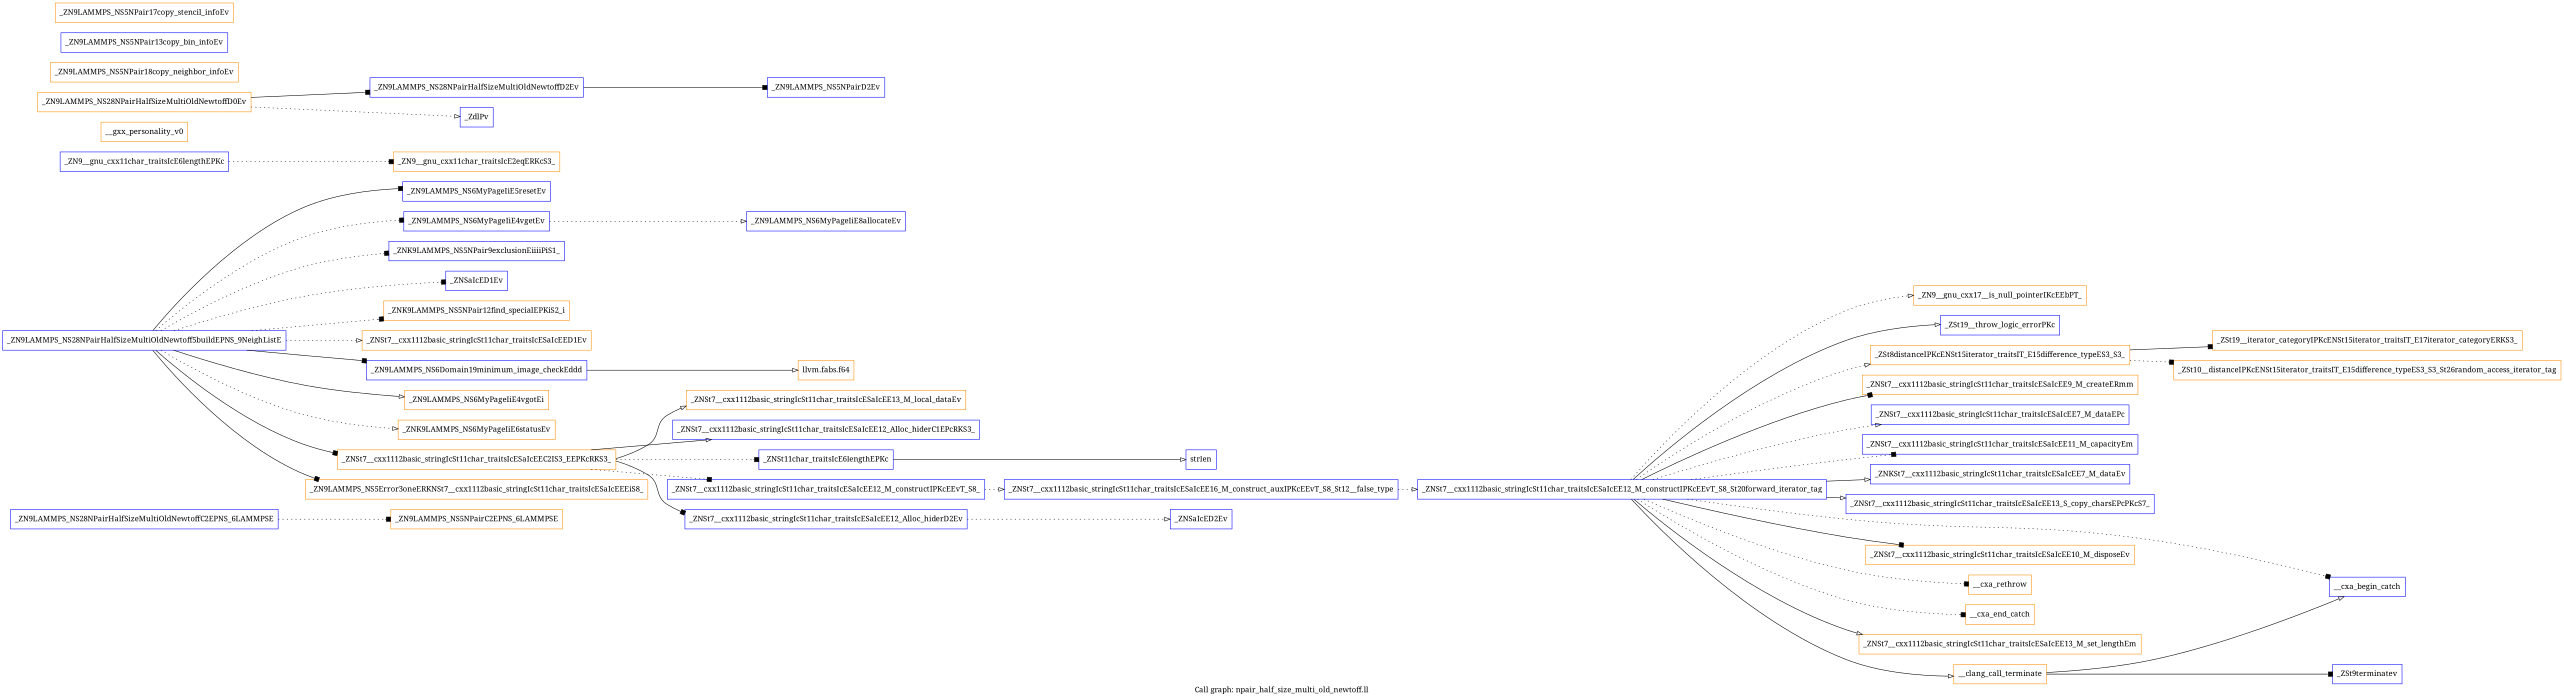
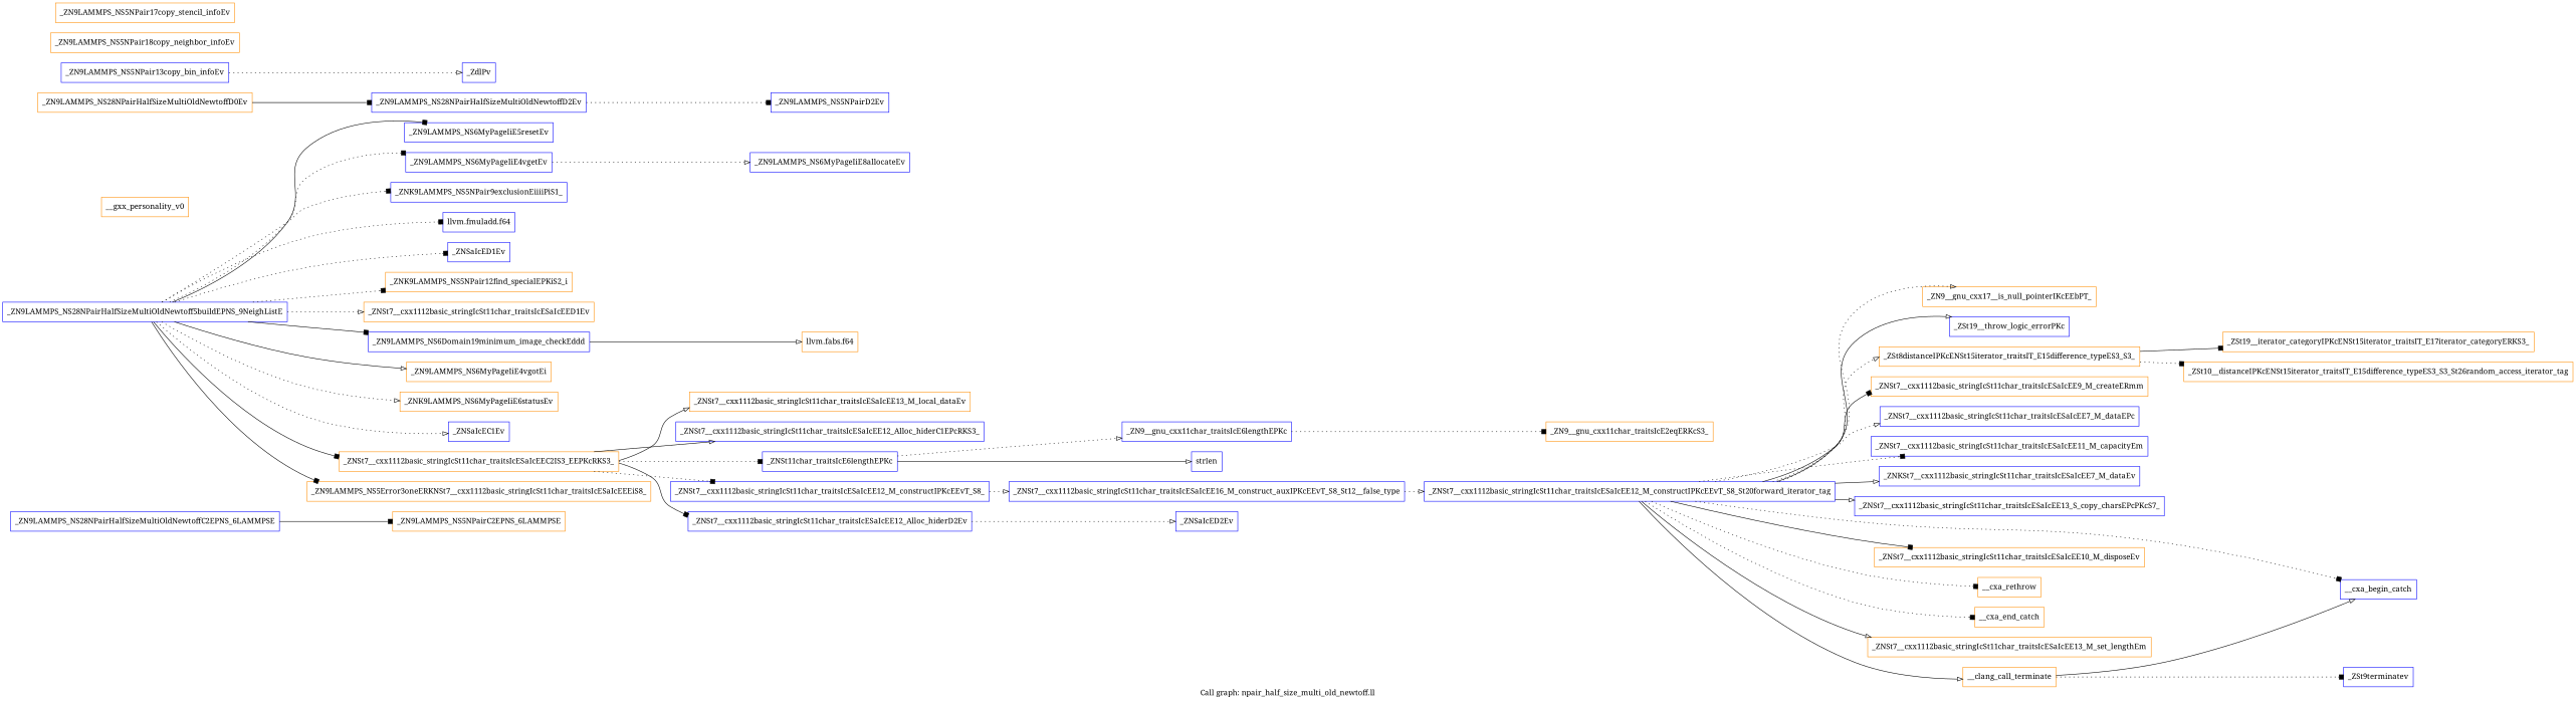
  digraph {
    fontname="Noto Serif"
    label="Call graph: npair_half_size_multi_old_newtoff.ll"
    rankdir=LR
    node [color=blue fontname="Noto Serif" shape=record]
    edge [arrowhead=box fontname="Noto Serif" style=dotted]
    n1 [label="{_ZN9LAMMPS_NS28NPairHalfSizeMultiOldNewtoffC2EPNS_6LAMMPSE}"]
    n2 [color=darkorange label="{_ZN9LAMMPS_NS5NPairC2EPNS_6LAMMPSE}"]
    n3 [label="{_ZN9LAMMPS_NS28NPairHalfSizeMultiOldNewtoff5buildEPNS_9NeighListE}"]
    n4 [label="{_ZN9LAMMPS_NS6MyPageIiE5resetEv}"]
    n5 [label="{_ZN9LAMMPS_NS6MyPageIiE4vgetEv}"]
    n6 [label="{_ZNK9LAMMPS_NS5NPair9exclusionEiiiiPiS1_}"]
+   n7 [label="{llvm.fmuladd.f64}"]
    n8 [label="{_ZNSaIcED1Ev}"]
    n9 [color=darkorange label="{_ZNK9LAMMPS_NS5NPair12find_specialEPKiS2_i}"]
    n10 [color=darkorange label="{_ZNSt7__cxx1112basic_stringIcSt11char_traitsIcESaIcEED1Ev}"]
    n11 [label="{_ZN9LAMMPS_NS6Domain19minimum_image_checkEddd}"]
    n12 [color=darkorange label="{_ZN9LAMMPS_NS6MyPageIiE4vgotEi}"]
    n13 [color=darkorange label="{_ZNK9LAMMPS_NS6MyPageIiE6statusEv}"]
+   n14 [label="{_ZNSaIcEC1Ev}"]
    n15 [color=darkorange label="{_ZNSt7__cxx1112basic_stringIcSt11char_traitsIcESaIcEEC2IS3_EEPKcRKS3_}"]
    n16 [color=darkorange label="{_ZN9LAMMPS_NS5Error3oneERKNSt7__cxx1112basic_stringIcSt11char_traitsIcESaIcEEEiS8_}"]
    n17 [label="{_ZN9LAMMPS_NS6MyPageIiE8allocateEv}"]
    n18 [color=darkorange label="{llvm.fabs.f64}"]
    n19 [color=darkorange label="{_ZNSt7__cxx1112basic_stringIcSt11char_traitsIcESaIcEE13_M_local_dataEv}"]
    n20 [label="{_ZNSt7__cxx1112basic_stringIcSt11char_traitsIcESaIcEE12_Alloc_hiderC1EPcRKS3_}"]
    n21 [label="{_ZNSt11char_traitsIcE6lengthEPKc}"]
    n22 [label="{_ZNSt7__cxx1112basic_stringIcSt11char_traitsIcESaIcEE12_M_constructIPKcEEvT_S8_}"]
    n23 [label="{_ZNSt7__cxx1112basic_stringIcSt11char_traitsIcESaIcEE12_Alloc_hiderD2Ev}"]
    n24 [label="{_ZN9__gnu_cxx11char_traitsIcE6lengthEPKc}"]
    n25 [label="{strlen}"]
    n26 [label="{_ZNSt7__cxx1112basic_stringIcSt11char_traitsIcESaIcEE16_M_construct_auxIPKcEEvT_S8_St12__false_type}"]
    n27 [label="{_ZNSaIcED2Ev}"]
    n28 [color=darkorange label="{_ZN9__gnu_cxx11char_traitsIcE2eqERKcS3_}"]
    n29 [label="{_ZNSt7__cxx1112basic_stringIcSt11char_traitsIcESaIcEE12_M_constructIPKcEEvT_S8_St20forward_iterator_tag}"]
    n30 [color=darkorange label="{__gxx_personality_v0}"]
    n31 [label="{_ZN9LAMMPS_NS28NPairHalfSizeMultiOldNewtoffD2Ev}"]
    n32 [label="{_ZN9LAMMPS_NS5NPairD2Ev}"]
    n33 [color=darkorange label="{_ZN9LAMMPS_NS28NPairHalfSizeMultiOldNewtoffD0Ev}"]
    n34 [label="{_ZdlPv}"]
    n35 [color=darkorange label="{_ZN9LAMMPS_NS5NPair18copy_neighbor_infoEv}"]
    n36 [label="{_ZN9LAMMPS_NS5NPair13copy_bin_infoEv}"]
    n37 [color=darkorange label="{_ZN9LAMMPS_NS5NPair17copy_stencil_infoEv}"]
    n38 [color=darkorange label="{_ZN9__gnu_cxx17__is_null_pointerIKcEEbPT_}"]
    n39 [label="{_ZSt19__throw_logic_errorPKc}"]
    n40 [color=darkorange label="{_ZSt8distanceIPKcENSt15iterator_traitsIT_E15difference_typeES3_S3_}"]
    n41 [color=darkorange label="{_ZNSt7__cxx1112basic_stringIcSt11char_traitsIcESaIcEE9_M_createERmm}"]
    n42 [label="{_ZNSt7__cxx1112basic_stringIcSt11char_traitsIcESaIcEE7_M_dataEPc}"]
    n43 [label="{_ZNSt7__cxx1112basic_stringIcSt11char_traitsIcESaIcEE11_M_capacityEm}"]
    n44 [label="{_ZNKSt7__cxx1112basic_stringIcSt11char_traitsIcESaIcEE7_M_dataEv}"]
    n45 [label="{_ZNSt7__cxx1112basic_stringIcSt11char_traitsIcESaIcEE13_S_copy_charsEPcPKcS7_}"]
    n46 [label="{__cxa_begin_catch}"]
    n47 [color=darkorange label="{_ZNSt7__cxx1112basic_stringIcSt11char_traitsIcESaIcEE10_M_disposeEv}"]
    n48 [color=darkorange label="{__cxa_rethrow}"]
    n49 [color=darkorange label="{__cxa_end_catch}"]
    n50 [color=darkorange label="{_ZNSt7__cxx1112basic_stringIcSt11char_traitsIcESaIcEE13_M_set_lengthEm}"]
    n51 [color=darkorange label="{__clang_call_terminate}"]
    n52 [color=darkorange label="{_ZSt19__iterator_categoryIPKcENSt15iterator_traitsIT_E17iterator_categoryERKS3_}"]
    n53 [color=darkorange label="{_ZSt10__distanceIPKcENSt15iterator_traitsIT_E15difference_typeES3_S3_St26random_access_iterator_tag}"]
    n54 [label="{_ZSt9terminatev}"]
-   n1 -> n2
+   n1 -> n2 [style=solid]
    n3 -> n4 [style=solid]
    n3 -> n5
    n3 -> n6
+   n3 -> n7
    n3 -> n8
    n3 -> n9
    n3 -> n10 [arrowhead=onormal]
    n3 -> n11 [style=solid]
    n3 -> n12 [arrowhead=onormal style=solid]
    n3 -> n13 [arrowhead=onormal]
+   n3 -> n14 [arrowhead=onormal]
    n3 -> n15 [style=solid]
    n3 -> n16 [style=solid]
    n5 -> n17 [arrowhead=onormal]
    n11 -> n18 [arrowhead=onormal style=solid]
    n15 -> n19 [arrowhead=onormal style=solid]
    n15 -> n20 [arrowhead=onormal style=solid]
    n15 -> n21
    n15 -> n22
    n15 -> n23 [style=solid]
+   n21 -> n24 [arrowhead=onormal]
    n21 -> n25 [arrowhead=onormal style=solid]
    n22 -> n26 [arrowhead=onormal]
    n23 -> n27 [arrowhead=onormal]
    n24 -> n28
    n26 -> n29 [arrowhead=onormal]
    n29 -> n38 [arrowhead=onormal]
    n29 -> n39 [arrowhead=onormal style=solid]
    n29 -> n40 [arrowhead=onormal]
    n29 -> n41 [style=solid]
    n29 -> n42 [arrowhead=onormal]
    n29 -> n43
    n29 -> n44 [arrowhead=onormal style=solid]
    n29 -> n45 [arrowhead=onormal style=solid]
    n29 -> n46
    n29 -> n47 [style=solid]
    n29 -> n48
    n29 -> n49
    n29 -> n50 [arrowhead=onormal style=solid]
    n29 -> n51 [arrowhead=onormal style=solid]
-   n31 -> n32 [style=solid]
+   n31 -> n32
    n33 -> n31 [style=solid]
-   n33 -> n34 [arrowhead=onormal]
+   n36 -> n34 [arrowhead=onormal]
    n40 -> n52 [style=solid]
    n40 -> n53
    n51 -> n46 [arrowhead=onormal style=solid]
-   n51 -> n54 [style=solid]
+   n51 -> n54
  }
